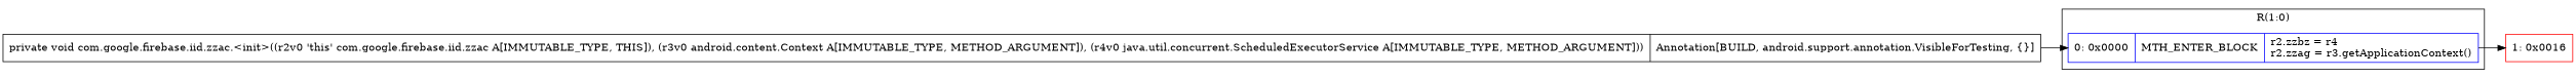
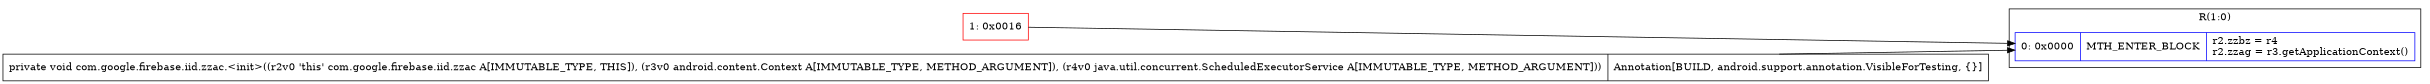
  digraph {
    rankdir=LR
    node [shape=record]
    n1 [color=blue label="{0\:\ 0x0000|MTH_ENTER_BLOCK\l|r2.zzbz = r4\lr2.zzag = r3.getApplicationContext()\l}"]
    n2 [color=red label="{1\:\ 0x0016}"]
    n3 [label="{private void com.google.firebase.iid.zzac.\<init\>((r2v0 'this' com.google.firebase.iid.zzac A[IMMUTABLE_TYPE, THIS]), (r3v0 android.content.Context A[IMMUTABLE_TYPE, METHOD_ARGUMENT]), (r4v0 java.util.concurrent.ScheduledExecutorService A[IMMUTABLE_TYPE, METHOD_ARGUMENT]))  | Annotation[BUILD, android.support.annotation.VisibleForTesting, \{\}]\l}"]
    subgraph cluster_1 {
      label="R(1:0)"
      n1
    }
-   n1 -> n2
+   n2 -> n1
    n3 -> n1
  }
